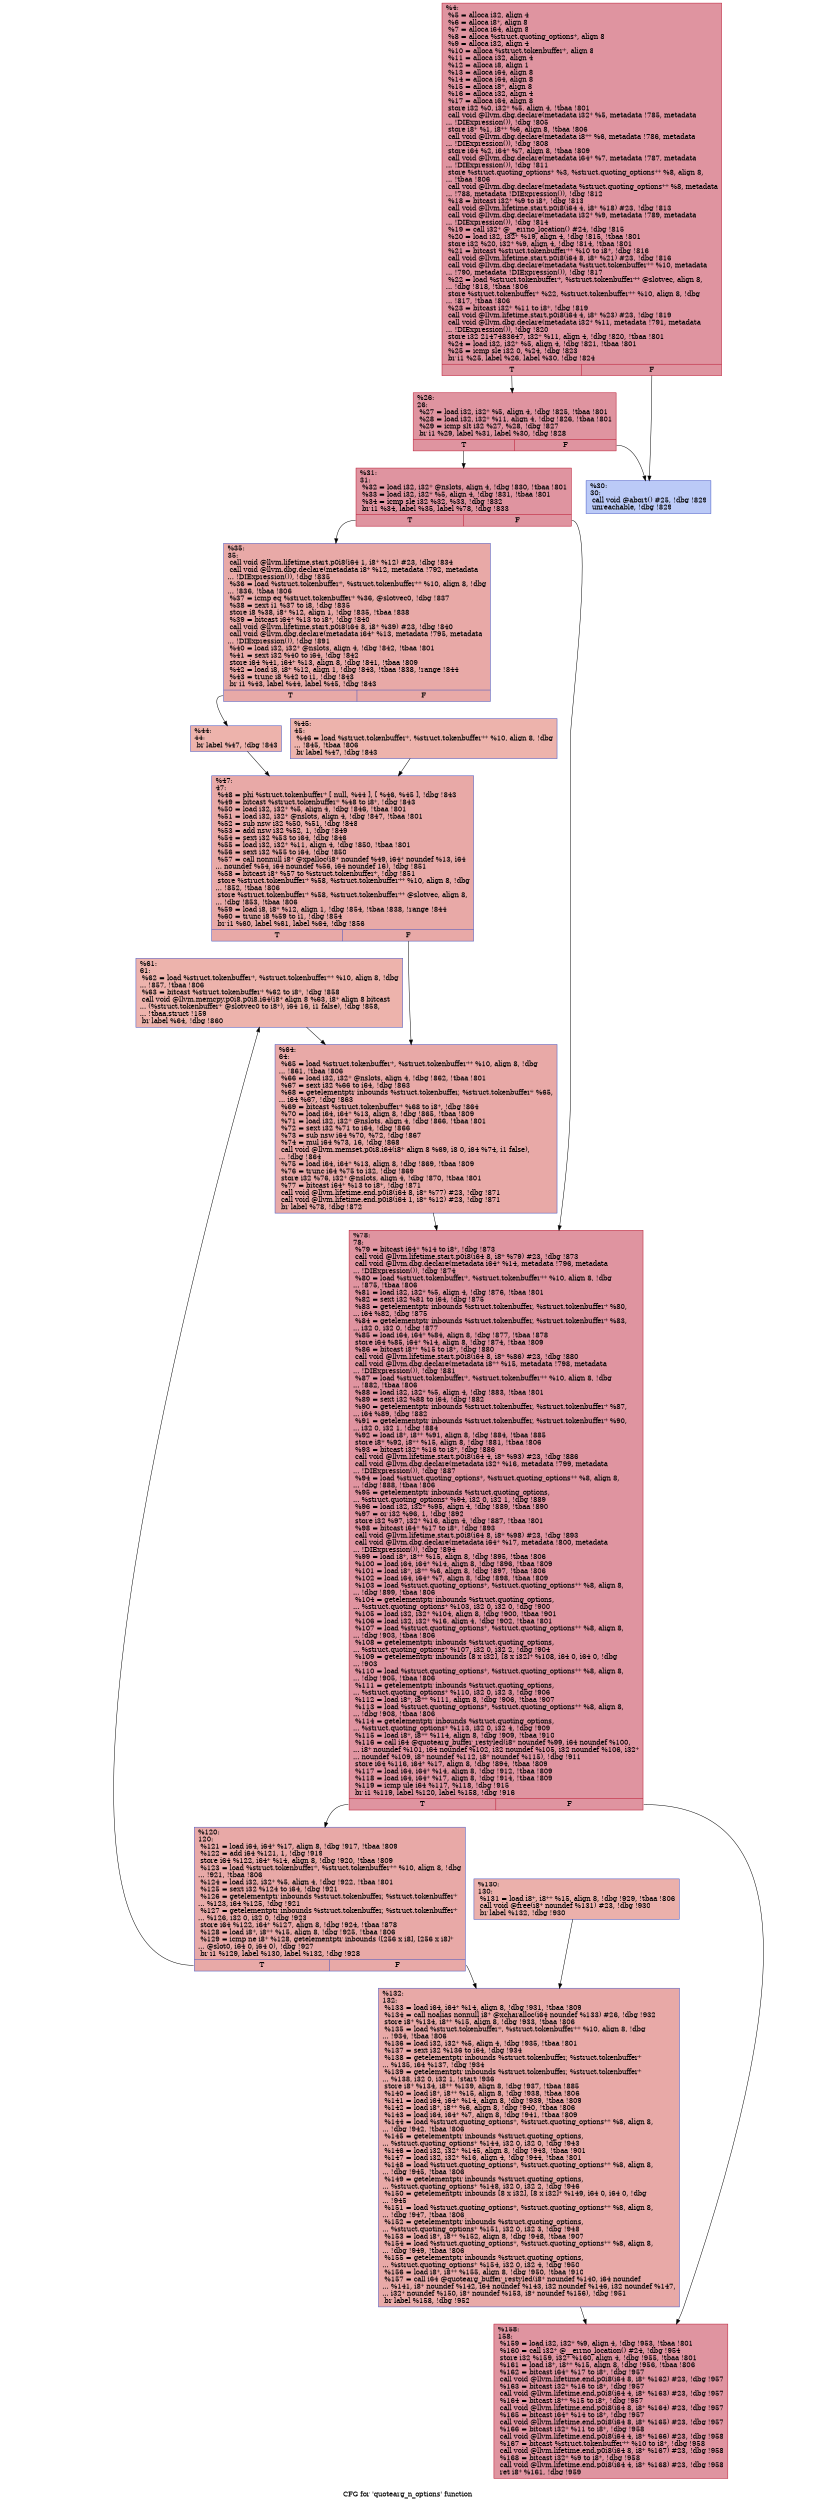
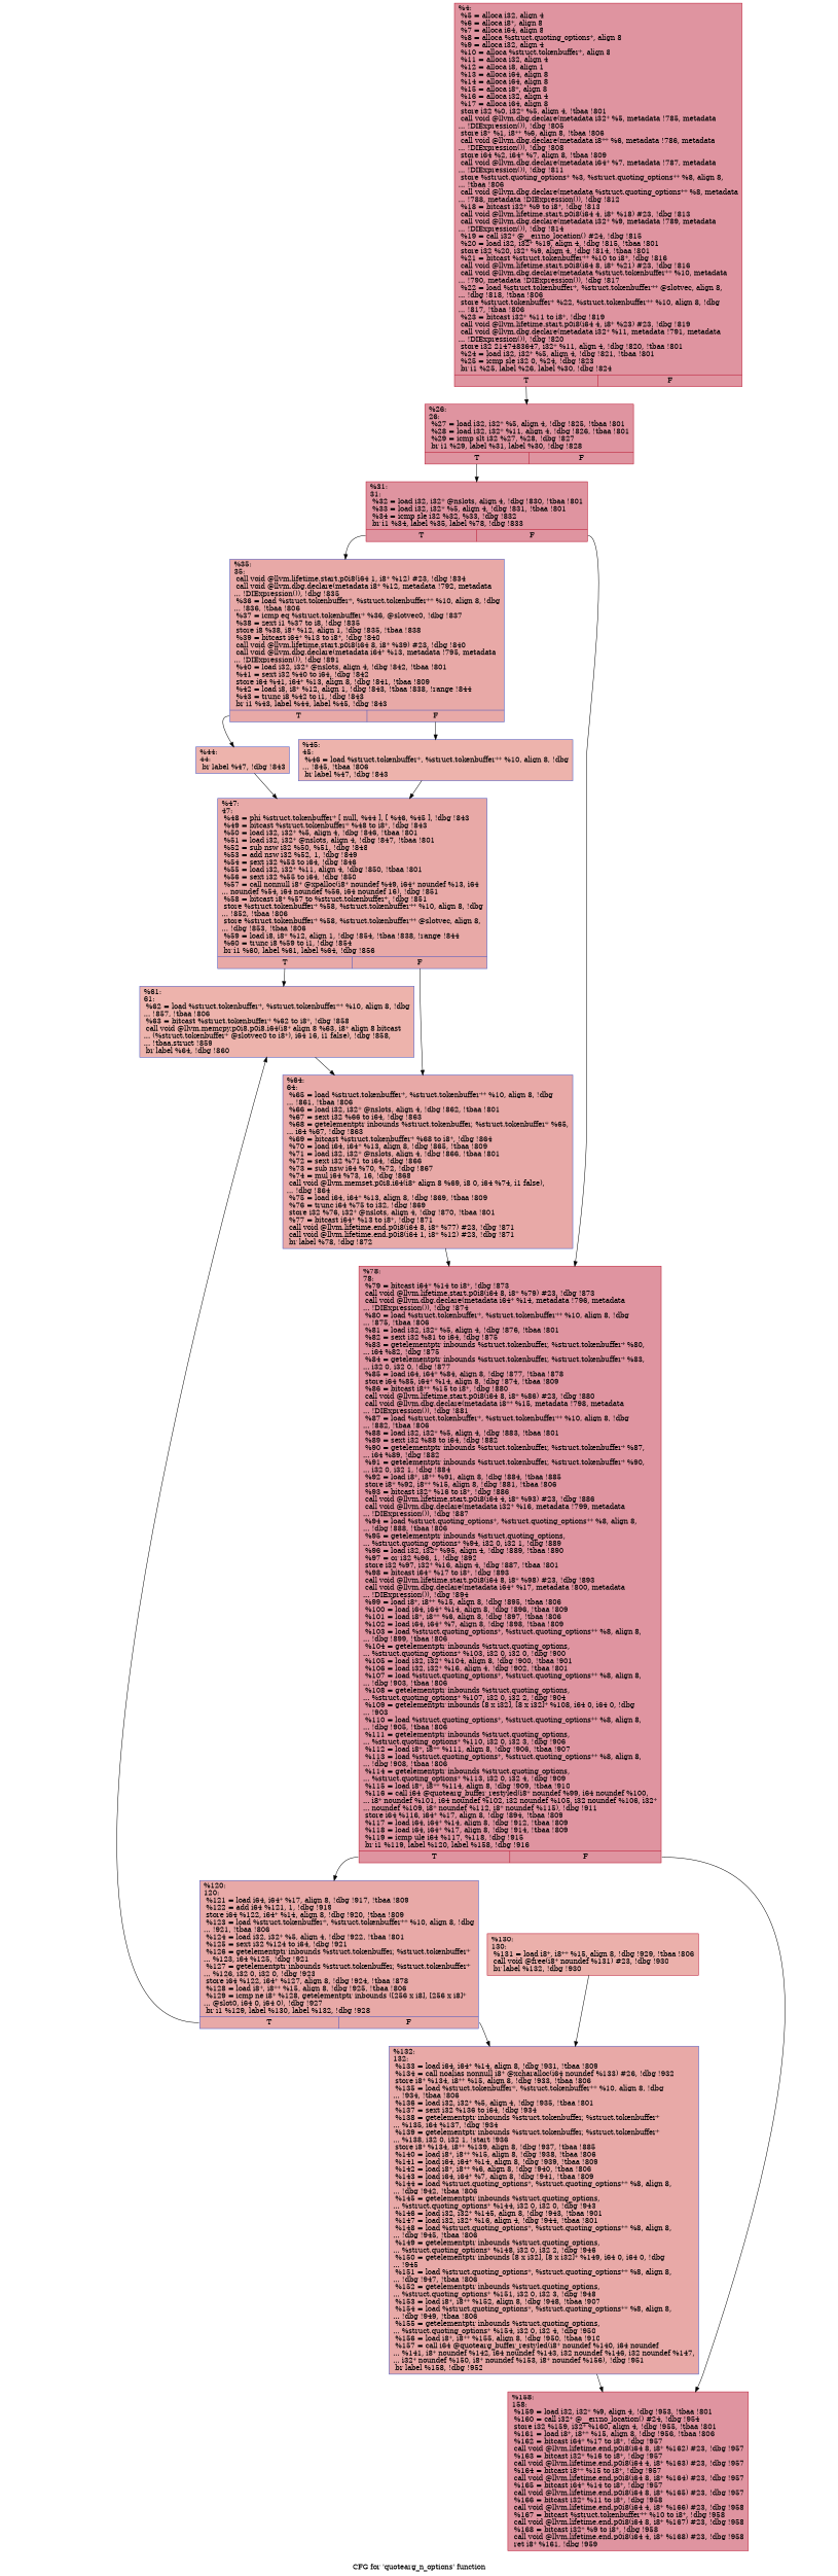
  digraph {
    label="CFG for 'quotearg_n_options' function"
    node [color="#3d50c3ff" fillcolor="#b70d2870" shape=record style=filled]
    edge [tailport=s0]
    n1 [color="#b70d28ff" label="{%4:\l  %5 = alloca i32, align 4\l  %6 = alloca i8*, align 8\l  %7 = alloca i64, align 8\l  %8 = alloca %struct.quoting_options*, align 8\l  %9 = alloca i32, align 4\l  %10 = alloca %struct.tokenbuffer*, align 8\l  %11 = alloca i32, align 4\l  %12 = alloca i8, align 1\l  %13 = alloca i64, align 8\l  %14 = alloca i64, align 8\l  %15 = alloca i8*, align 8\l  %16 = alloca i32, align 4\l  %17 = alloca i64, align 8\l  store i32 %0, i32* %5, align 4, !tbaa !801\l  call void @llvm.dbg.declare(metadata i32* %5, metadata !785, metadata\l... !DIExpression()), !dbg !805\l  store i8* %1, i8** %6, align 8, !tbaa !806\l  call void @llvm.dbg.declare(metadata i8** %6, metadata !786, metadata\l... !DIExpression()), !dbg !808\l  store i64 %2, i64* %7, align 8, !tbaa !809\l  call void @llvm.dbg.declare(metadata i64* %7, metadata !787, metadata\l... !DIExpression()), !dbg !811\l  store %struct.quoting_options* %3, %struct.quoting_options** %8, align 8,\l... !tbaa !806\l  call void @llvm.dbg.declare(metadata %struct.quoting_options** %8, metadata\l... !788, metadata !DIExpression()), !dbg !812\l  %18 = bitcast i32* %9 to i8*, !dbg !813\l  call void @llvm.lifetime.start.p0i8(i64 4, i8* %18) #23, !dbg !813\l  call void @llvm.dbg.declare(metadata i32* %9, metadata !789, metadata\l... !DIExpression()), !dbg !814\l  %19 = call i32* @__errno_location() #24, !dbg !815\l  %20 = load i32, i32* %19, align 4, !dbg !815, !tbaa !801\l  store i32 %20, i32* %9, align 4, !dbg !814, !tbaa !801\l  %21 = bitcast %struct.tokenbuffer** %10 to i8*, !dbg !816\l  call void @llvm.lifetime.start.p0i8(i64 8, i8* %21) #23, !dbg !816\l  call void @llvm.dbg.declare(metadata %struct.tokenbuffer** %10, metadata\l... !790, metadata !DIExpression()), !dbg !817\l  %22 = load %struct.tokenbuffer*, %struct.tokenbuffer** @slotvec, align 8,\l... !dbg !818, !tbaa !806\l  store %struct.tokenbuffer* %22, %struct.tokenbuffer** %10, align 8, !dbg\l... !817, !tbaa !806\l  %23 = bitcast i32* %11 to i8*, !dbg !819\l  call void @llvm.lifetime.start.p0i8(i64 4, i8* %23) #23, !dbg !819\l  call void @llvm.dbg.declare(metadata i32* %11, metadata !791, metadata\l... !DIExpression()), !dbg !820\l  store i32 2147483647, i32* %11, align 4, !dbg !820, !tbaa !801\l  %24 = load i32, i32* %5, align 4, !dbg !821, !tbaa !801\l  %25 = icmp sle i32 0, %24, !dbg !823\l  br i1 %25, label %26, label %30, !dbg !824\l|{<s0>T|<s1>F}}"]
    n2 [color="#b70d28ff" label="{%26:\l26:                                               \l  %27 = load i32, i32* %5, align 4, !dbg !825, !tbaa !801\l  %28 = load i32, i32* %11, align 4, !dbg !826, !tbaa !801\l  %29 = icmp slt i32 %27, %28, !dbg !827\l  br i1 %29, label %31, label %30, !dbg !828\l|{<s0>T|<s1>F}}"]
-   n3 [fillcolor="#6687ed70" label="{%30:\l30:                                               \l  call void @abort() #25, !dbg !829\l  unreachable, !dbg !829\l}"]
    n4 [color="#b70d28ff" label="{%31:\l31:                                               \l  %32 = load i32, i32* @nslots, align 4, !dbg !830, !tbaa !801\l  %33 = load i32, i32* %5, align 4, !dbg !831, !tbaa !801\l  %34 = icmp sle i32 %32, %33, !dbg !832\l  br i1 %34, label %35, label %78, !dbg !833\l|{<s0>T|<s1>F}}"]
    n5 [fillcolor="#ca3b3770" label="{%35:\l35:                                               \l  call void @llvm.lifetime.start.p0i8(i64 1, i8* %12) #23, !dbg !834\l  call void @llvm.dbg.declare(metadata i8* %12, metadata !792, metadata\l... !DIExpression()), !dbg !835\l  %36 = load %struct.tokenbuffer*, %struct.tokenbuffer** %10, align 8, !dbg\l... !836, !tbaa !806\l  %37 = icmp eq %struct.tokenbuffer* %36, @slotvec0, !dbg !837\l  %38 = zext i1 %37 to i8, !dbg !835\l  store i8 %38, i8* %12, align 1, !dbg !835, !tbaa !838\l  %39 = bitcast i64* %13 to i8*, !dbg !840\l  call void @llvm.lifetime.start.p0i8(i64 8, i8* %39) #23, !dbg !840\l  call void @llvm.dbg.declare(metadata i64* %13, metadata !795, metadata\l... !DIExpression()), !dbg !891\l  %40 = load i32, i32* @nslots, align 4, !dbg !842, !tbaa !801\l  %41 = sext i32 %40 to i64, !dbg !842\l  store i64 %41, i64* %13, align 8, !dbg !841, !tbaa !809\l  %42 = load i8, i8* %12, align 1, !dbg !843, !tbaa !838, !range !844\l  %43 = trunc i8 %42 to i1, !dbg !843\l  br i1 %43, label %44, label %45, !dbg !843\l|{<s0>T|<s1>F}}"]
    n6 [color="#b70d28ff" label="{%78:\l78:                                               \l  %79 = bitcast i64* %14 to i8*, !dbg !873\l  call void @llvm.lifetime.start.p0i8(i64 8, i8* %79) #23, !dbg !873\l  call void @llvm.dbg.declare(metadata i64* %14, metadata !796, metadata\l... !DIExpression()), !dbg !874\l  %80 = load %struct.tokenbuffer*, %struct.tokenbuffer** %10, align 8, !dbg\l... !875, !tbaa !806\l  %81 = load i32, i32* %5, align 4, !dbg !876, !tbaa !801\l  %82 = sext i32 %81 to i64, !dbg !875\l  %83 = getelementptr inbounds %struct.tokenbuffer, %struct.tokenbuffer* %80,\l... i64 %82, !dbg !875\l  %84 = getelementptr inbounds %struct.tokenbuffer, %struct.tokenbuffer* %83,\l... i32 0, i32 0, !dbg !877\l  %85 = load i64, i64* %84, align 8, !dbg !877, !tbaa !878\l  store i64 %85, i64* %14, align 8, !dbg !874, !tbaa !809\l  %86 = bitcast i8** %15 to i8*, !dbg !880\l  call void @llvm.lifetime.start.p0i8(i64 8, i8* %86) #23, !dbg !880\l  call void @llvm.dbg.declare(metadata i8** %15, metadata !798, metadata\l... !DIExpression()), !dbg !881\l  %87 = load %struct.tokenbuffer*, %struct.tokenbuffer** %10, align 8, !dbg\l... !882, !tbaa !806\l  %88 = load i32, i32* %5, align 4, !dbg !883, !tbaa !801\l  %89 = sext i32 %88 to i64, !dbg !882\l  %90 = getelementptr inbounds %struct.tokenbuffer, %struct.tokenbuffer* %87,\l... i64 %89, !dbg !882\l  %91 = getelementptr inbounds %struct.tokenbuffer, %struct.tokenbuffer* %90,\l... i32 0, i32 1, !dbg !884\l  %92 = load i8*, i8** %91, align 8, !dbg !884, !tbaa !885\l  store i8* %92, i8** %15, align 8, !dbg !881, !tbaa !806\l  %93 = bitcast i32* %16 to i8*, !dbg !886\l  call void @llvm.lifetime.start.p0i8(i64 4, i8* %93) #23, !dbg !886\l  call void @llvm.dbg.declare(metadata i32* %16, metadata !799, metadata\l... !DIExpression()), !dbg !887\l  %94 = load %struct.quoting_options*, %struct.quoting_options** %8, align 8,\l... !dbg !888, !tbaa !806\l  %95 = getelementptr inbounds %struct.quoting_options,\l... %struct.quoting_options* %94, i32 0, i32 1, !dbg !889\l  %96 = load i32, i32* %95, align 4, !dbg !889, !tbaa !890\l  %97 = or i32 %96, 1, !dbg !892\l  store i32 %97, i32* %16, align 4, !dbg !887, !tbaa !801\l  %98 = bitcast i64* %17 to i8*, !dbg !893\l  call void @llvm.lifetime.start.p0i8(i64 8, i8* %98) #23, !dbg !893\l  call void @llvm.dbg.declare(metadata i64* %17, metadata !800, metadata\l... !DIExpression()), !dbg !894\l  %99 = load i8*, i8** %15, align 8, !dbg !895, !tbaa !806\l  %100 = load i64, i64* %14, align 8, !dbg !896, !tbaa !809\l  %101 = load i8*, i8** %6, align 8, !dbg !897, !tbaa !806\l  %102 = load i64, i64* %7, align 8, !dbg !898, !tbaa !809\l  %103 = load %struct.quoting_options*, %struct.quoting_options** %8, align 8,\l... !dbg !899, !tbaa !806\l  %104 = getelementptr inbounds %struct.quoting_options,\l... %struct.quoting_options* %103, i32 0, i32 0, !dbg !900\l  %105 = load i32, i32* %104, align 8, !dbg !900, !tbaa !901\l  %106 = load i32, i32* %16, align 4, !dbg !902, !tbaa !801\l  %107 = load %struct.quoting_options*, %struct.quoting_options** %8, align 8,\l... !dbg !903, !tbaa !806\l  %108 = getelementptr inbounds %struct.quoting_options,\l... %struct.quoting_options* %107, i32 0, i32 2, !dbg !904\l  %109 = getelementptr inbounds [8 x i32], [8 x i32]* %108, i64 0, i64 0, !dbg\l... !903\l  %110 = load %struct.quoting_options*, %struct.quoting_options** %8, align 8,\l... !dbg !905, !tbaa !806\l  %111 = getelementptr inbounds %struct.quoting_options,\l... %struct.quoting_options* %110, i32 0, i32 3, !dbg !906\l  %112 = load i8*, i8** %111, align 8, !dbg !906, !tbaa !907\l  %113 = load %struct.quoting_options*, %struct.quoting_options** %8, align 8,\l... !dbg !908, !tbaa !806\l  %114 = getelementptr inbounds %struct.quoting_options,\l... %struct.quoting_options* %113, i32 0, i32 4, !dbg !909\l  %115 = load i8*, i8** %114, align 8, !dbg !909, !tbaa !910\l  %116 = call i64 @quotearg_buffer_restyled(i8* noundef %99, i64 noundef %100,\l... i8* noundef %101, i64 noundef %102, i32 noundef %105, i32 noundef %106, i32*\l... noundef %109, i8* noundef %112, i8* noundef %115), !dbg !911\l  store i64 %116, i64* %17, align 8, !dbg !894, !tbaa !809\l  %117 = load i64, i64* %14, align 8, !dbg !912, !tbaa !809\l  %118 = load i64, i64* %17, align 8, !dbg !914, !tbaa !809\l  %119 = icmp ule i64 %117, %118, !dbg !915\l  br i1 %119, label %120, label %158, !dbg !916\l|{<s0>T|<s1>F}}"]
    n7 [fillcolor="#d6524470" label="{%44:\l44:                                               \l  br label %47, !dbg !843\l}"]
    n8 [fillcolor="#d6524470" label="{%45:\l45:                                               \l  %46 = load %struct.tokenbuffer*, %struct.tokenbuffer** %10, align 8, !dbg\l... !845, !tbaa !806\l  br label %47, !dbg !843\l}"]
    n9 [fillcolor="#ca3b3770" label="{%120:\l120:                                              \l  %121 = load i64, i64* %17, align 8, !dbg !917, !tbaa !809\l  %122 = add i64 %121, 1, !dbg !919\l  store i64 %122, i64* %14, align 8, !dbg !920, !tbaa !809\l  %123 = load %struct.tokenbuffer*, %struct.tokenbuffer** %10, align 8, !dbg\l... !921, !tbaa !806\l  %124 = load i32, i32* %5, align 4, !dbg !922, !tbaa !801\l  %125 = sext i32 %124 to i64, !dbg !921\l  %126 = getelementptr inbounds %struct.tokenbuffer, %struct.tokenbuffer*\l... %123, i64 %125, !dbg !921\l  %127 = getelementptr inbounds %struct.tokenbuffer, %struct.tokenbuffer*\l... %126, i32 0, i32 0, !dbg !923\l  store i64 %122, i64* %127, align 8, !dbg !924, !tbaa !878\l  %128 = load i8*, i8** %15, align 8, !dbg !925, !tbaa !806\l  %129 = icmp ne i8* %128, getelementptr inbounds ([256 x i8], [256 x i8]*\l... @slot0, i64 0, i64 0), !dbg !927\l  br i1 %129, label %130, label %132, !dbg !928\l|{<s0>T|<s1>F}}"]
    n10 [color="#b70d28ff" label="{%158:\l158:                                              \l  %159 = load i32, i32* %9, align 4, !dbg !953, !tbaa !801\l  %160 = call i32* @__errno_location() #24, !dbg !954\l  store i32 %159, i32* %160, align 4, !dbg !955, !tbaa !801\l  %161 = load i8*, i8** %15, align 8, !dbg !956, !tbaa !806\l  %162 = bitcast i64* %17 to i8*, !dbg !957\l  call void @llvm.lifetime.end.p0i8(i64 8, i8* %162) #23, !dbg !957\l  %163 = bitcast i32* %16 to i8*, !dbg !957\l  call void @llvm.lifetime.end.p0i8(i64 4, i8* %163) #23, !dbg !957\l  %164 = bitcast i8** %15 to i8*, !dbg !957\l  call void @llvm.lifetime.end.p0i8(i64 8, i8* %164) #23, !dbg !957\l  %165 = bitcast i64* %14 to i8*, !dbg !957\l  call void @llvm.lifetime.end.p0i8(i64 8, i8* %165) #23, !dbg !957\l  %166 = bitcast i32* %11 to i8*, !dbg !958\l  call void @llvm.lifetime.end.p0i8(i64 4, i8* %166) #23, !dbg !958\l  %167 = bitcast %struct.tokenbuffer** %10 to i8*, !dbg !958\l  call void @llvm.lifetime.end.p0i8(i64 8, i8* %167) #23, !dbg !958\l  %168 = bitcast i32* %9 to i8*, !dbg !958\l  call void @llvm.lifetime.end.p0i8(i64 4, i8* %168) #23, !dbg !958\l  ret i8* %161, !dbg !959\l}"]
    n11 [fillcolor="#ca3b3770" label="{%47:\l47:                                               \l  %48 = phi %struct.tokenbuffer* [ null, %44 ], [ %46, %45 ], !dbg !843\l  %49 = bitcast %struct.tokenbuffer* %48 to i8*, !dbg !843\l  %50 = load i32, i32* %5, align 4, !dbg !846, !tbaa !801\l  %51 = load i32, i32* @nslots, align 4, !dbg !847, !tbaa !801\l  %52 = sub nsw i32 %50, %51, !dbg !848\l  %53 = add nsw i32 %52, 1, !dbg !849\l  %54 = sext i32 %53 to i64, !dbg !846\l  %55 = load i32, i32* %11, align 4, !dbg !850, !tbaa !801\l  %56 = sext i32 %55 to i64, !dbg !850\l  %57 = call nonnull i8* @xpalloc(i8* noundef %49, i64* noundef %13, i64\l... noundef %54, i64 noundef %56, i64 noundef 16), !dbg !851\l  %58 = bitcast i8* %57 to %struct.tokenbuffer*, !dbg !851\l  store %struct.tokenbuffer* %58, %struct.tokenbuffer** %10, align 8, !dbg\l... !852, !tbaa !806\l  store %struct.tokenbuffer* %58, %struct.tokenbuffer** @slotvec, align 8,\l... !dbg !853, !tbaa !806\l  %59 = load i8, i8* %12, align 1, !dbg !854, !tbaa !838, !range !844\l  %60 = trunc i8 %59 to i1, !dbg !854\l  br i1 %60, label %61, label %64, !dbg !856\l|{<s0>T|<s1>F}}"]
-   n12 [fillcolor="#d6524470" label="{%61:\l61:                                               \l  %62 = load %struct.tokenbuffer*, %struct.tokenbuffer** %10, align 8, !dbg\l... !857, !tbaa !806\l  %63 = bitcast %struct.tokenbuffer* %62 to i8*, !dbg !858\l  call void @llvm.memcpy.p0i8.p0i8.i64(i8* align 8 %63, i8* align 8 bitcast\l... (%struct.tokenbuffer* @slotvec0 to i8*), i64 16, i1 false), !dbg !858,\l... !tbaa.struct !159\l  br label %64, !dbg !860\l}"]
+   n12 [fillcolor="#d6524470" label="{%61:\l61:                                               \l  %62 = load %struct.tokenbuffer*, %struct.tokenbuffer** %10, align 8, !dbg\l... !857, !tbaa !806\l  %63 = bitcast %struct.tokenbuffer* %62 to i8*, !dbg !858\l  call void @llvm.memcpy.p0i8.p0i8.i64(i8* align 8 %63, i8* align 8 bitcast\l... (%struct.tokenbuffer* @slotvec0 to i8*), i64 16, i1 false), !dbg !858,\l... !tbaa.struct !859\l  br label %64, !dbg !860\l}"]
    n13 [fillcolor="#ca3b3770" label="{%132:\l132:                                              \l  %133 = load i64, i64* %14, align 8, !dbg !931, !tbaa !809\l  %134 = call noalias nonnull i8* @xcharalloc(i64 noundef %133) #26, !dbg !932\l  store i8* %134, i8** %15, align 8, !dbg !933, !tbaa !806\l  %135 = load %struct.tokenbuffer*, %struct.tokenbuffer** %10, align 8, !dbg\l... !934, !tbaa !806\l  %136 = load i32, i32* %5, align 4, !dbg !935, !tbaa !801\l  %137 = sext i32 %136 to i64, !dbg !934\l  %138 = getelementptr inbounds %struct.tokenbuffer, %struct.tokenbuffer*\l... %135, i64 %137, !dbg !934\l  %139 = getelementptr inbounds %struct.tokenbuffer, %struct.tokenbuffer*\l... %138, i32 0, i32 1, !start !936\l  store i8* %134, i8** %139, align 8, !dbg !937, !tbaa !885\l  %140 = load i8*, i8** %15, align 8, !dbg !938, !tbaa !806\l  %141 = load i64, i64* %14, align 8, !dbg !939, !tbaa !809\l  %142 = load i8*, i8** %6, align 8, !dbg !940, !tbaa !806\l  %143 = load i64, i64* %7, align 8, !dbg !941, !tbaa !809\l  %144 = load %struct.quoting_options*, %struct.quoting_options** %8, align 8,\l... !dbg !942, !tbaa !806\l  %145 = getelementptr inbounds %struct.quoting_options,\l... %struct.quoting_options* %144, i32 0, i32 0, !dbg !943\l  %146 = load i32, i32* %145, align 8, !dbg !943, !tbaa !901\l  %147 = load i32, i32* %16, align 4, !dbg !944, !tbaa !801\l  %148 = load %struct.quoting_options*, %struct.quoting_options** %8, align 8,\l... !dbg !945, !tbaa !806\l  %149 = getelementptr inbounds %struct.quoting_options,\l... %struct.quoting_options* %148, i32 0, i32 2, !dbg !946\l  %150 = getelementptr inbounds [8 x i32], [8 x i32]* %149, i64 0, i64 0, !dbg\l... !945\l  %151 = load %struct.quoting_options*, %struct.quoting_options** %8, align 8,\l... !dbg !947, !tbaa !806\l  %152 = getelementptr inbounds %struct.quoting_options,\l... %struct.quoting_options* %151, i32 0, i32 3, !dbg !948\l  %153 = load i8*, i8** %152, align 8, !dbg !948, !tbaa !907\l  %154 = load %struct.quoting_options*, %struct.quoting_options** %8, align 8,\l... !dbg !949, !tbaa !806\l  %155 = getelementptr inbounds %struct.quoting_options,\l... %struct.quoting_options* %154, i32 0, i32 4, !dbg !950\l  %156 = load i8*, i8** %155, align 8, !dbg !950, !tbaa !910\l  %157 = call i64 @quotearg_buffer_restyled(i8* noundef %140, i64 noundef\l... %141, i8* noundef %142, i64 noundef %143, i32 noundef %146, i32 noundef %147,\l... i32* noundef %150, i8* noundef %153, i8* noundef %156), !dbg !951\l  br label %158, !dbg !952\l}"]
    n14 [fillcolor="#ca3b3770" label="{%64:\l64:                                               \l  %65 = load %struct.tokenbuffer*, %struct.tokenbuffer** %10, align 8, !dbg\l... !861, !tbaa !806\l  %66 = load i32, i32* @nslots, align 4, !dbg !862, !tbaa !801\l  %67 = sext i32 %66 to i64, !dbg !863\l  %68 = getelementptr inbounds %struct.tokenbuffer, %struct.tokenbuffer* %65,\l... i64 %67, !dbg !863\l  %69 = bitcast %struct.tokenbuffer* %68 to i8*, !dbg !864\l  %70 = load i64, i64* %13, align 8, !dbg !865, !tbaa !809\l  %71 = load i32, i32* @nslots, align 4, !dbg !866, !tbaa !801\l  %72 = sext i32 %71 to i64, !dbg !866\l  %73 = sub nsw i64 %70, %72, !dbg !867\l  %74 = mul i64 %73, 16, !dbg !868\l  call void @llvm.memset.p0i8.i64(i8* align 8 %69, i8 0, i64 %74, i1 false),\l... !dbg !864\l  %75 = load i64, i64* %13, align 8, !dbg !869, !tbaa !809\l  %76 = trunc i64 %75 to i32, !dbg !869\l  store i32 %76, i32* @nslots, align 4, !dbg !870, !tbaa !801\l  %77 = bitcast i64* %13 to i8*, !dbg !871\l  call void @llvm.lifetime.end.p0i8(i64 8, i8* %77) #23, !dbg !871\l  call void @llvm.lifetime.end.p0i8(i64 1, i8* %12) #23, !dbg !871\l  br label %78, !dbg !872\l}"]
-   n15 [fillcolor="#d24b4070" label="{%130:\l130:                                              \l  %131 = load i8*, i8** %15, align 8, !dbg !929, !tbaa !806\l  call void @free(i8* noundef %131) #23, !dbg !930\l  br label %132, !dbg !930\l}"]
+   n15 [color="#b70d28ff" fillcolor="#d24b4070" label="{%130:\l130:                                              \l  %131 = load i8*, i8** %15, align 8, !dbg !929, !tbaa !806\l  call void @free(i8* noundef %131) #23, !dbg !930\l  br label %132, !dbg !930\l}"]
    n1 -> n2
-   n1 -> n3 [tailport=s1]
-   n2 -> n3 [tailport=s1]
    n2 -> n4
    n4 -> n5
    n4 -> n6 [tailport=s1]
    n5 -> n7
+   n5 -> n8 [tailport=s1]
    n6 -> n9
    n6 -> n10 [tailport=s1]
    n7 -> n11
    n8 -> n11
    n9 -> n12
    n9 -> n13 [tailport=s1]
+   n11 -> n12
    n11 -> n14 [tailport=s1]
    n12 -> n14
    n13 -> n10
    n14 -> n6
    n15 -> n13
  }
